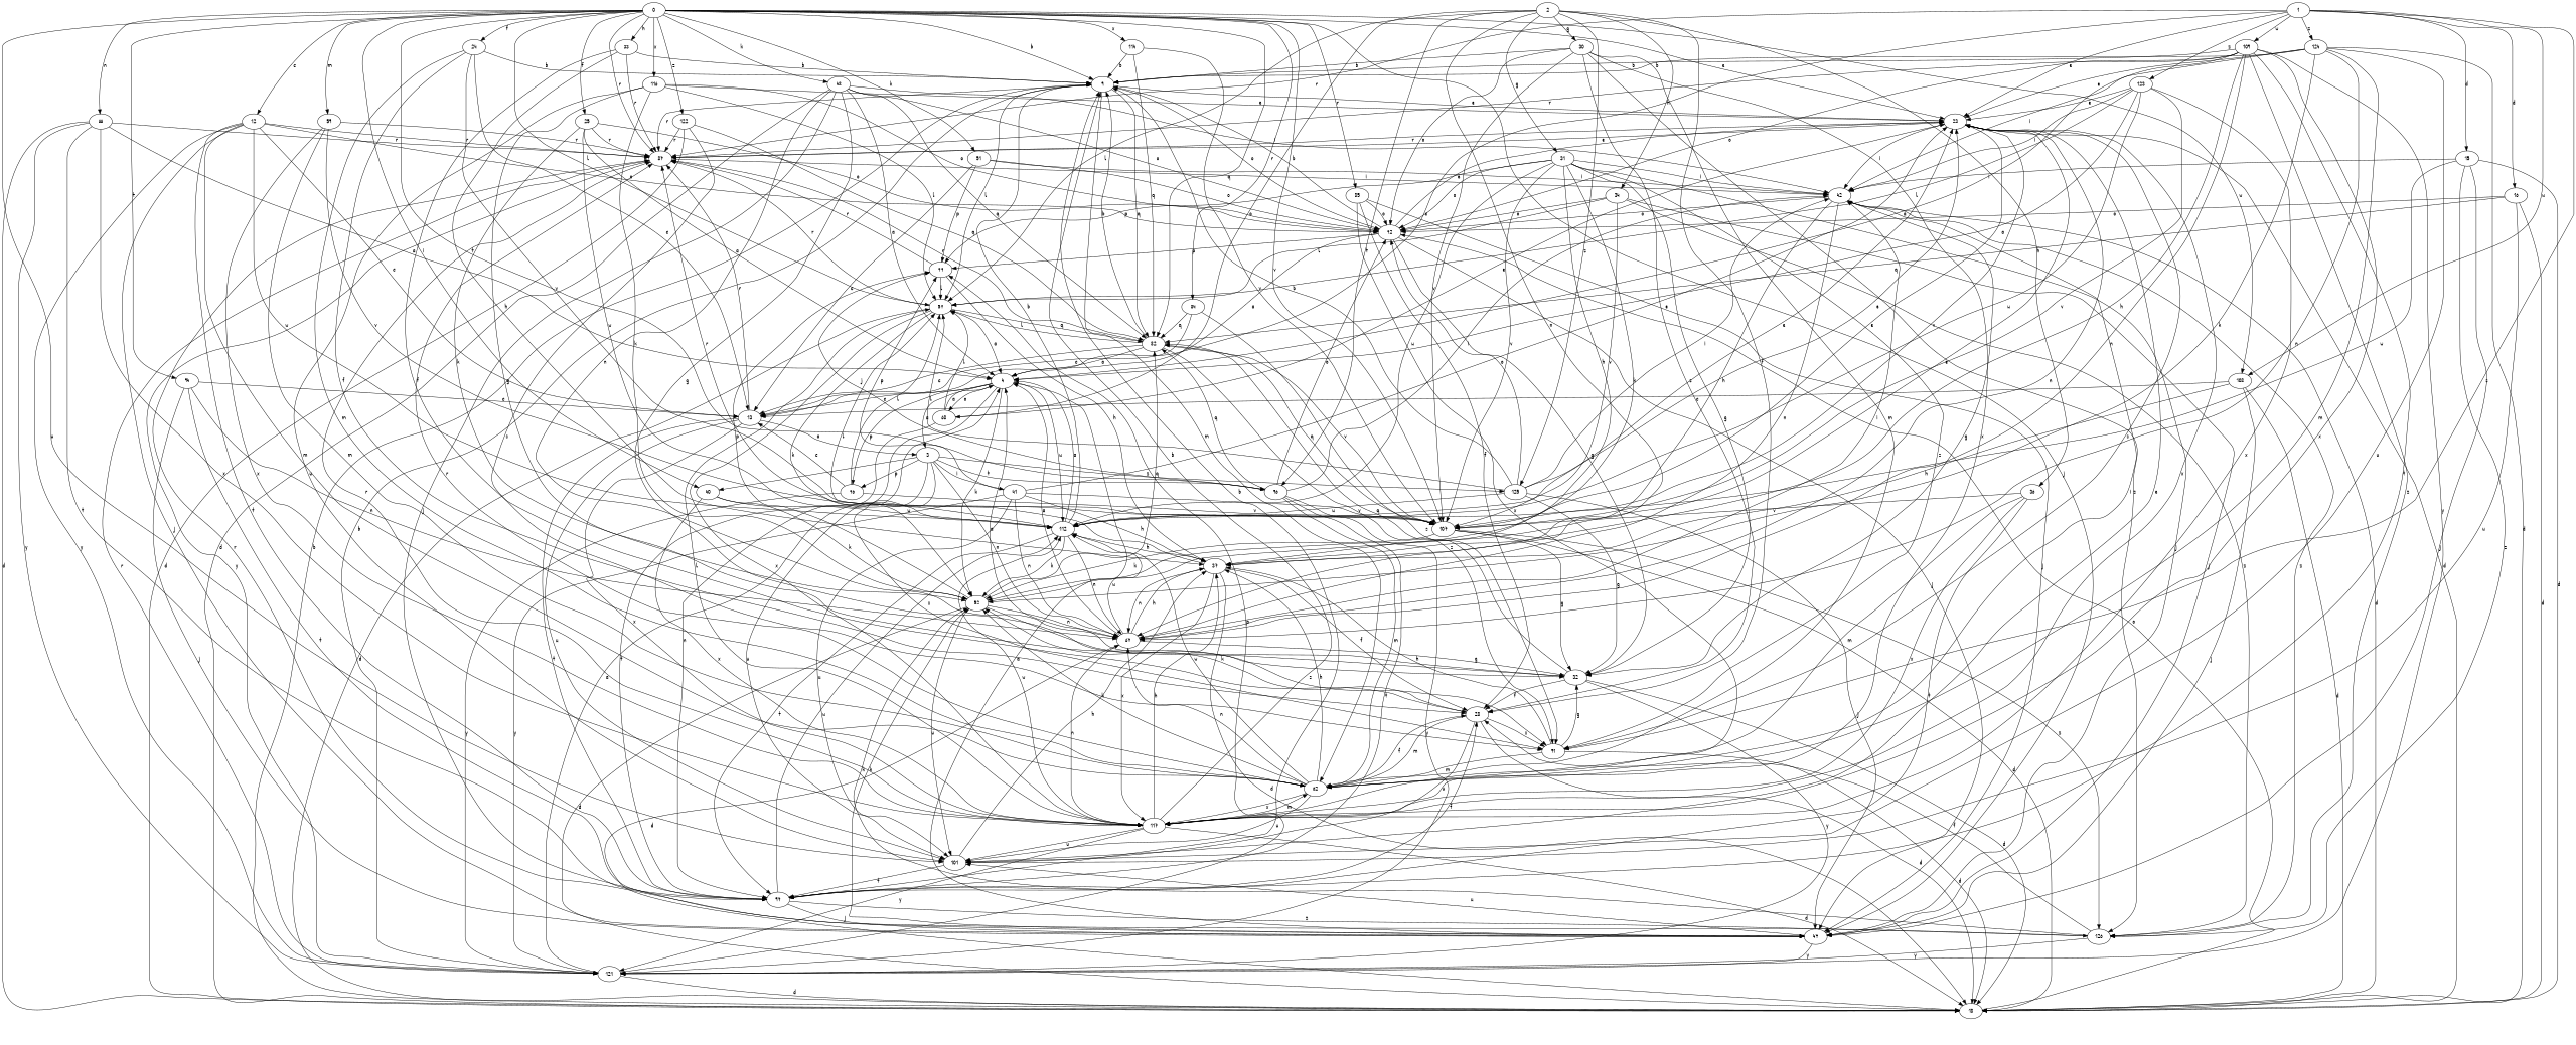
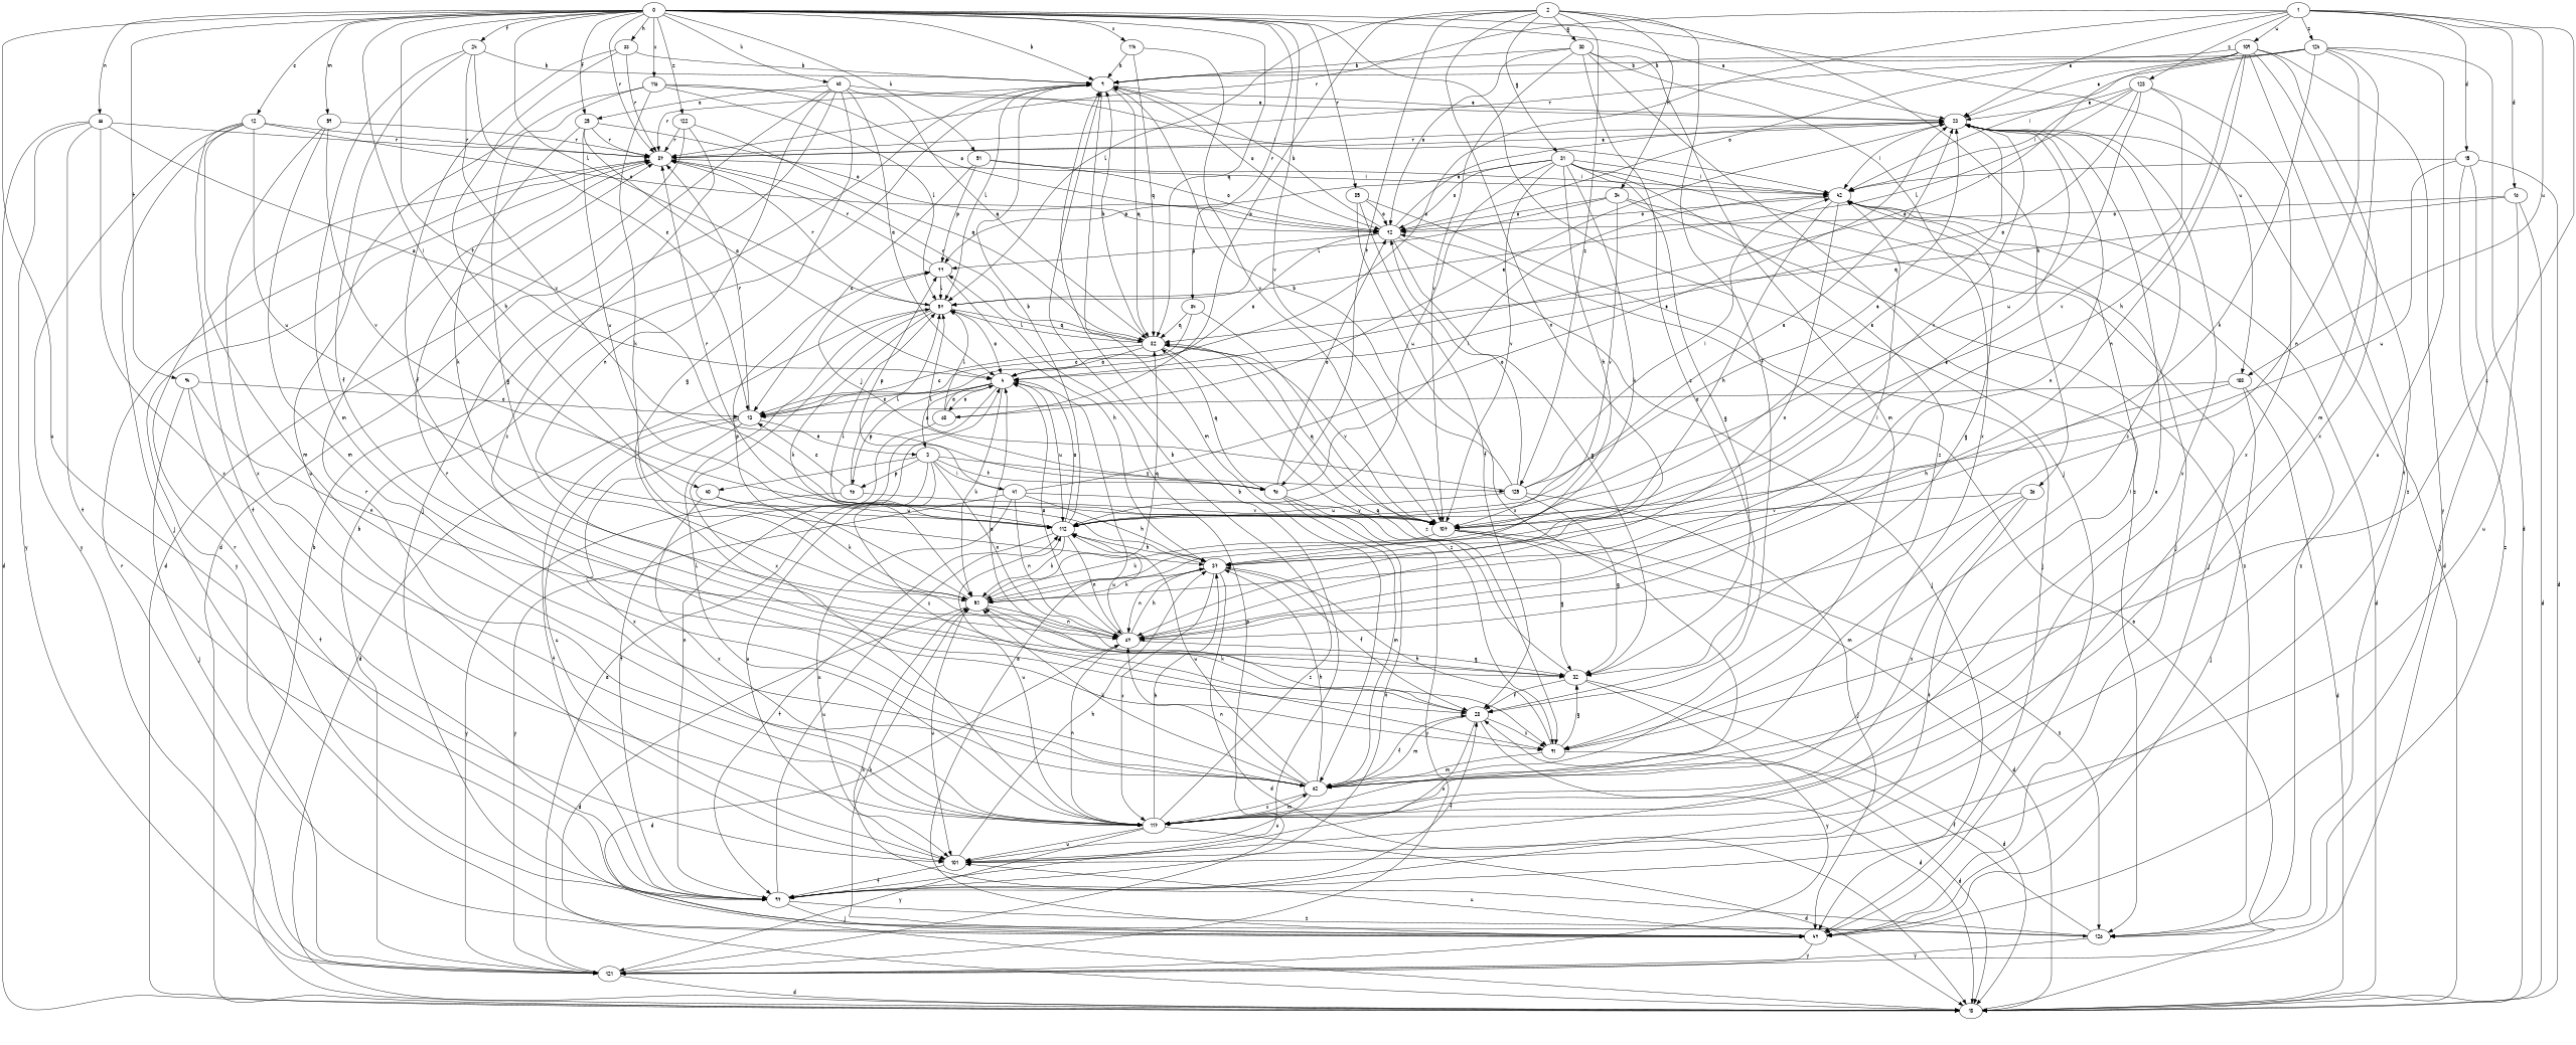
  strict digraph {
    fontname="Patrick Hand"
    node [fontname="Patrick Hand"]
    edge [fontname="Patrick Hand"]
    0
    9
    12
    23
    24
    25
    33
    40
    47
    48
    51
    57
    59
    66
    82
    84
    85
    87
    94
    96
    101
    107
    108
    114
    116
    122
    62
    72
    121
    13
    97
    112
    91
    67
    117
    18
    42
    28
    4
    52
    37
    32
    77
    126
    1
    15
    16
    109
    123
    124
    3
    2
    30
    31
    34
    36
    68
    125
    41
    76
    0 -> 9 [label=b]
    0 -> 12 [label=c]
    0 -> 23 [label=e]
    0 -> 24 [label=f]
    0 -> 25 [label=f]
    0 -> 33 [label=h]
    0 -> 40 [label=i]
    0 -> 47 [label=j]
    0 -> 48 [label=k]
    0 -> 51 [label=k]
    0 -> 57 [label=l]
    0 -> 59 [label=m]
    0 -> 66 [label=n]
    0 -> 82 [label=q]
    0 -> 84 [label=r]
    0 -> 85 [label=r]
    0 -> 87 [label=r]
    0 -> 94 [label=t]
    0 -> 96 [label=t]
    0 -> 101 [label=u]
    0 -> 107 [label=v]
    0 -> 108 [label=w]
    0 -> 114 [label=x]
    0 -> 116 [label=x]
    0 -> 122 [label=z]
    9 -> 23 [label=e]
    9 -> 57 [label=l]
    9 -> 82 [label=q]
    9 -> 87 [label=r]
    9 -> 62 [label=m]
    9 -> 72 [label=o]
    12 -> 47 [label=j]
    12 -> 87 [label=r]
    12 -> 62 [label=m]
    12 -> 72 [label=o]
    12 -> 121 [label=y]
-   12 -> 13 [label=c]
    12 -> 97 [label=t]
    12 -> 112 [label=w]
    23 -> 87 [label=r]
    23 -> 107 [label=v]
    23 -> 91 [label=s]
    23 -> 67 [label=n]
    23 -> 117 [label=x]
    23 -> 18 [label=d]
    23 -> 42 [label=i]
    24 -> 9 [label=b]
    24 -> 107 [label=v]
    24 -> 62 [label=m]
    24 -> 13 [label=c]
    24 -> 28 [label=f]
    25 -> 87 [label=r]
    25 -> 72 [label=o]
    25 -> 112 [label=w]
    25 -> 4 [label=a]
    25 -> 52 [label=k]
    33 -> 9 [label=b]
    33 -> 87 [label=r]
    33 -> 28 [label=f]
    33 -> 37 [label=h]
    40 -> 112 [label=w]
    40 -> 117 [label=x]
    40 -> 52 [label=k]
    47 -> 101 [label=u]
    47 -> 121 [label=y]
    47 -> 4 [label=a]
    47 -> 52 [label=k]
    48 -> 47 [label=j]
    48 -> 82 [label=q]
-   48 -> 72 [label=o]
+   48 -> 25 [label=o]
    48 -> 67 [label=n]
    48 -> 18 [label=d]
    48 -> 42 [label=i]
    48 -> 4 [label=a]
    48 -> 32 [label=g]
    51 -> 72 [label=o]
    51 -> 13 [label=c]
    51 -> 42 [label=i]
    51 -> 77 [label=p]
    57 -> 82 [label=q]
    57 -> 87 [label=r]
    57 -> 117 [label=x]
    57 -> 18 [label=d]
    57 -> 4 [label=a]
    57 -> 52 [label=k]
    59 -> 87 [label=r]
    59 -> 107 [label=v]
    59 -> 62 [label=m]
    59 -> 117 [label=x]
    66 -> 87 [label=r]
    66 -> 121 [label=y]
    66 -> 97 [label=t]
    66 -> 117 [label=x]
    66 -> 18 [label=d]
    66 -> 4 [label=a]
    82 -> 9 [label=b]
    82 -> 57 [label=l]
    82 -> 87 [label=r]
    82 -> 107 [label=v]
    82 -> 13 [label=c]
    82 -> 91 [label=s]
    82 -> 4 [label=a]
    84 -> 82 [label=q]
    84 -> 13 [label=c]
    84 -> 91 [label=s]
    85 -> 47 [label=j]
    85 -> 72 [label=o]
    85 -> 117 [label=x]
    85 -> 28 [label=f]
    87 -> 23 [label=e]
    87 -> 121 [label=y]
    87 -> 42 [label=i]
    94 -> 47 [label=j]
    94 -> 13 [label=c]
    94 -> 97 [label=t]
    94 -> 67 [label=n]
    96 -> 82 [label=q]
    96 -> 62 [label=m]
    96 -> 72 [label=o]
    96 -> 121 [label=y]
    96 -> 97 [label=t]
    96 -> 42 [label=i]
    96 -> 77 [label=j]
    101 -> 23 [label=e]
    101 -> 97 [label=t]
    101 -> 37 [label=h]
    107 -> 23 [label=e]
    107 -> 82 [label=q]
    107 -> 18 [label=d]
    107 -> 52 [label=k]
    107 -> 32 [label=g]
    107 -> 126 [label=z]
    108 -> 47 [label=j]
    108 -> 13 [label=c]
    108 -> 18 [label=d]
    108 -> 37 [label=h]
    114 -> 9 [label=b]
    114 -> 82 [label=q]
    114 -> 107 [label=v]
    116 -> 23 [label=e]
    116 -> 57 [label=l]
    116 -> 101 [label=u]
    116 -> 72 [label=o]
    116 -> 52 [label=k]
    116 -> 32 [label=g]
    122 -> 82 [label=q]
    122 -> 87 [label=r]
    122 -> 91 [label=s]
    122 -> 18 [label=d]
    62 -> 87 [label=r]
    62 -> 101 [label=u]
    62 -> 112 [label=w]
    62 -> 67 [label=n]
    62 -> 117 [label=x]
    62 -> 42 [label=i]
    62 -> 28 [label=f]
    62 -> 52 [label=k]
    62 -> 37 [label=h]
    72 -> 9 [label=b]
    72 -> 23 [label=e]
    72 -> 47 [label=j]
    72 -> 4 [label=a]
    72 -> 32 [label=g]
    72 -> 77 [label=p]
    121 -> 9 [label=b]
    121 -> 87 [label=r]
    121 -> 18 [label=d]
    121 -> 4 [label=a]
    121 -> 77 [label=p]
    13 -> 87 [label=r]
    13 -> 101 [label=u]
    13 -> 97 [label=t]
    13 -> 117 [label=x]
    13 -> 3 [label=a]
    97 -> 9 [label=b]
    97 -> 47 [label=j]
    97 -> 112 [label=w]
    97 -> 28 [label=f]
    97 -> 126 [label=z]
    112 -> 9 [label=b]
    112 -> 23 [label=e]
    112 -> 87 [label=r]
    112 -> 97 [label=t]
    112 -> 67 [label=n]
    112 -> 4 [label=a]
    112 -> 52 [label=k]
    112 -> 37 [label=h]
    91 -> 62 [label=m]
    91 -> 18 [label=d]
    91 -> 37 [label=h]
    91 -> 32 [label=g]
    67 -> 112 [label=w]
    67 -> 18 [label=d]
    67 -> 42 [label=i]
    67 -> 4 [label=a]
    67 -> 37 [label=h]
    67 -> 32 [label=g]
    117 -> 9 [label=b]
    117 -> 57 [label=l]
    117 -> 87 [label=r]
    117 -> 101 [label=u]
    117 -> 62 [label=m]
    117 -> 121 [label=y]
    117 -> 112 [label=w]
    117 -> 67 [label=n]
    117 -> 18 [label=d]
    117 -> 37 [label=h]
    18 -> 9 [label=b]
    18 -> 72 [label=o]
    42 -> 72 [label=o]
    42 -> 67 [label=n]
    42 -> 18 [label=d]
    42 -> 37 [label=h]
    42 -> 32 [label=g]
    42 -> 126 [label=z]
    28 -> 101 [label=u]
    28 -> 62 [label=m]
    28 -> 91 [label=s]
    28 -> 18 [label=d]
    28 -> 52 [label=k]
    4 -> 13 [label=c]
    4 -> 97 [label=n]
    4 -> 112 [label=w]
    4 -> 52 [label=k]
    4 -> 3 [label=a]
    4 -> 68 [label=o]
    4 -> 76 [label=p]
    52 -> 23 [label=e]
    52 -> 82 [label=q]
    52 -> 101 [label=u]
    52 -> 91 [label=s]
    52 -> 67 [label=n]
    52 -> 18 [label=d]
    52 -> 77 [label=p]
    37 -> 57 [label=l]
    37 -> 67 [label=n]
    37 -> 117 [label=x]
    37 -> 18 [label=d]
    37 -> 28 [label=f]
+   37 -> 52 [label=k]
    32 -> 82 [label=q]
    32 -> 121 [label=y]
    32 -> 18 [label=d]
    32 -> 28 [label=f]
    32 -> 4 [label=a]
    77 -> 57 [label=l]
    77 -> 87 [label=r]
    77 -> 37 [label=h]
    126 -> 87 [label=r]
    126 -> 121 [label=y]
    126 -> 28 [label=f]
    126 -> 52 [label=k]
    1 -> 23 [label=e]
    1 -> 87 [label=r]
    1 -> 108 [label=w]
    1 -> 13 [label=c]
    1 -> 91 [label=s]
    1 -> 15 [label=d]
    1 -> 16 [label=d]
    1 -> 109 [label=w]
    1 -> 123 [label=z]
    1 -> 124 [label=z]
    15 -> 47 [label=j]
    15 -> 112 [label=w]
    15 -> 18 [label=d]
    15 -> 42 [label=i]
    15 -> 126 [label=z]
    16 -> 82 [label=q]
    16 -> 101 [label=u]
    16 -> 72 [label=o]
    16 -> 18 [label=d]
    109 -> 9 [label=b]
    109 -> 87 [label=r]
    109 -> 72 [label=o]
    109 -> 121 [label=y]
    109 -> 97 [label=t]
    109 -> 67 [label=n]
    109 -> 117 [label=x]
    109 -> 4 [label=a]
    109 -> 37 [label=h]
    109 -> 126 [label=z]
    123 -> 23 [label=e]
    123 -> 57 [label=l]
    123 -> 107 [label=v]
    123 -> 112 [label=w]
    123 -> 117 [label=x]
    123 -> 42 [label=i]
    123 -> 4 [label=a]
    124 -> 9 [label=b]
    124 -> 23 [label=e]
    124 -> 101 [label=u]
    124 -> 62 [label=m]
    124 -> 67 [label=n]
    124 -> 18 [label=d]
    124 -> 42 [label=i]
    124 -> 52 [label=k]
    3 -> 40 [label=i]
    3 -> 96 [label=t]
    3 -> 101 [label=u]
    3 -> 91 [label=s]
    3 -> 67 [label=n]
    3 -> 125 [label=z]
    3 -> 41 [label=i]
    3 -> 76 [label=p]
    2 -> 57 [label=l]
    2 -> 96 [label=t]
    2 -> 67 [label=n]
    2 -> 28 [label=f]
    2 -> 30 [label=g]
    2 -> 31 [label=g]
    2 -> 34 [label=h]
    2 -> 36 [label=h]
    2 -> 68 [label=o]
    2 -> 125 [label=z]
    30 -> 9 [label=b]
    30 -> 107 [label=v]
    30 -> 62 [label=m]
    30 -> 72 [label=o]
    30 -> 117 [label=x]
    30 -> 28 [label=s]
    30 -> 126 [label=z]
    31 -> 47 [label=j]
    31 -> 107 [label=v]
    31 -> 72 [label=o]
    31 -> 112 [label=w]
    31 -> 91 [label=s]
    31 -> 42 [label=i]
    31 -> 52 [label=k]
    31 -> 37 [label=h]
    31 -> 32 [label=g]
    31 -> 77 [label=p]
    34 -> 47 [label=j]
    34 -> 57 [label=l]
    34 -> 107 [label=v]
    34 -> 72 [label=o]
    34 -> 126 [label=z]
    36 -> 107 [label=v]
    36 -> 62 [label=m]
    36 -> 97 [label=t]
    36 -> 117 [label=x]
    68 -> 23 [label=e]
    68 -> 57 [label=l]
    68 -> 97 [label=t]
    68 -> 4 [label=a]
    125 -> 9 [label=b]
    125 -> 23 [label=e]
    125 -> 47 [label=j]
    125 -> 57 [label=l]
    125 -> 72 [label=o]
    125 -> 112 [label=w]
    125 -> 42 [label=i]
    125 -> 32 [label=g]
    41 -> 23 [label=e]
    41 -> 101 [label=u]
    41 -> 107 [label=v]
    41 -> 121 [label=y]
    41 -> 67 [label=n]
    41 -> 37 [label=h]
    41 -> 77 [label=p]
    76 -> 57 [label=l]
    76 -> 107 [label=v]
    76 -> 121 [label=y]
    76 -> 13 [label=c]
  }
